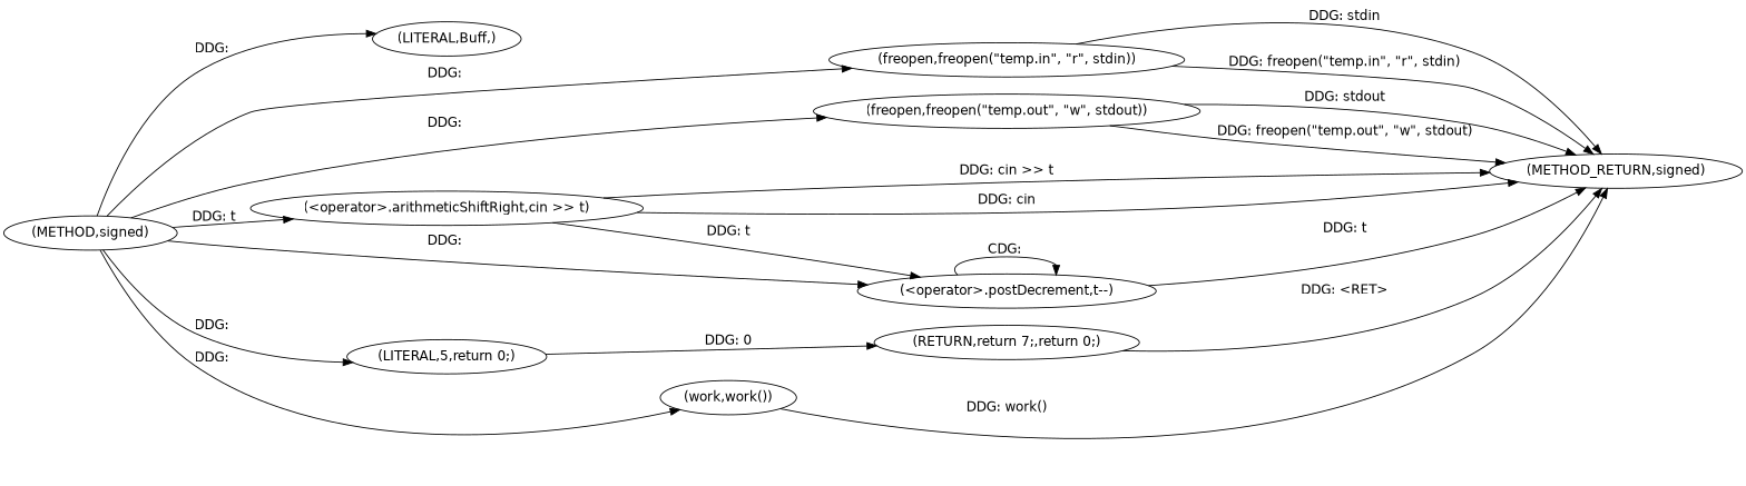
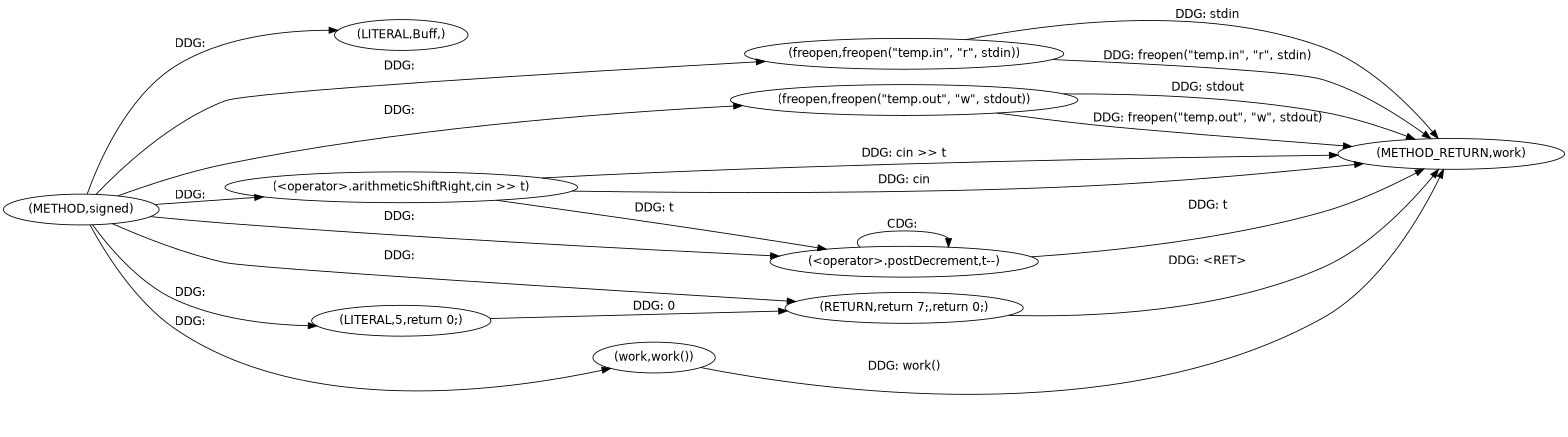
  digraph {
    fontname="DejaVu Sans"
    rankdir=LR
    node [fontname="DejaVu Sans"]
    edge [fontname="DejaVu Sans"]
    n1 [label="(METHOD,signed)"]
    n2 [label="(LITERAL,Buff,)"]
    n3 [label="(freopen,freopen(\"temp.in\", \"r\", stdin))"]
    n4 [label="(freopen,freopen(\"temp.out\", \"w\", stdout))"]
    n5 [label="(<operator>.arithmeticShiftRight,cin >> t)"]
    n6 [label="(RETURN,return 7;,return 0;)"]
    n7 [label="(<operator>.postDecrement,t--)"]
    n8 [label="(work,work())"]
    n9 [label="(LITERAL,5,return 0;)"]
-   n10 [label="(METHOD_RETURN,signed)"]
+   n10 [label="(METHOD_RETURN,work)"]
    n1 -> n2 [label="DDG: "]
    n1 -> n3 [label="DDG: "]
    n1 -> n4 [label="DDG: "]
-   n1 -> n5 [label="DDG: t"]
+   n1 -> n5 [label="DDG: "]
+   n1 -> n6 [label="DDG: "]
    n1 -> n7 [label="DDG: "]
    n1 -> n8 [label="DDG: "]
    n1 -> n9 [label="DDG: "]
    n3 -> n10 [label="DDG: freopen(\"temp.in\", \"r\", stdin)"]
    n3 -> n10 [label="DDG: stdin"]
    n4 -> n10 [label="DDG: freopen(\"temp.out\", \"w\", stdout)"]
    n4 -> n10 [label="DDG: stdout"]
    n5 -> n7 [label="DDG: t"]
    n5 -> n10 [label="DDG: cin >> t"]
    n5 -> n10 [label="DDG: cin"]
    n6 -> n10 [label="DDG: <RET>"]
    n7 -> n7 [label="CDG: "]
    n7 -> n10 [label="DDG: t"]
    n8 -> n10 [label="DDG: work()"]
    n9 -> n6 [label="DDG: 0"]
  }
